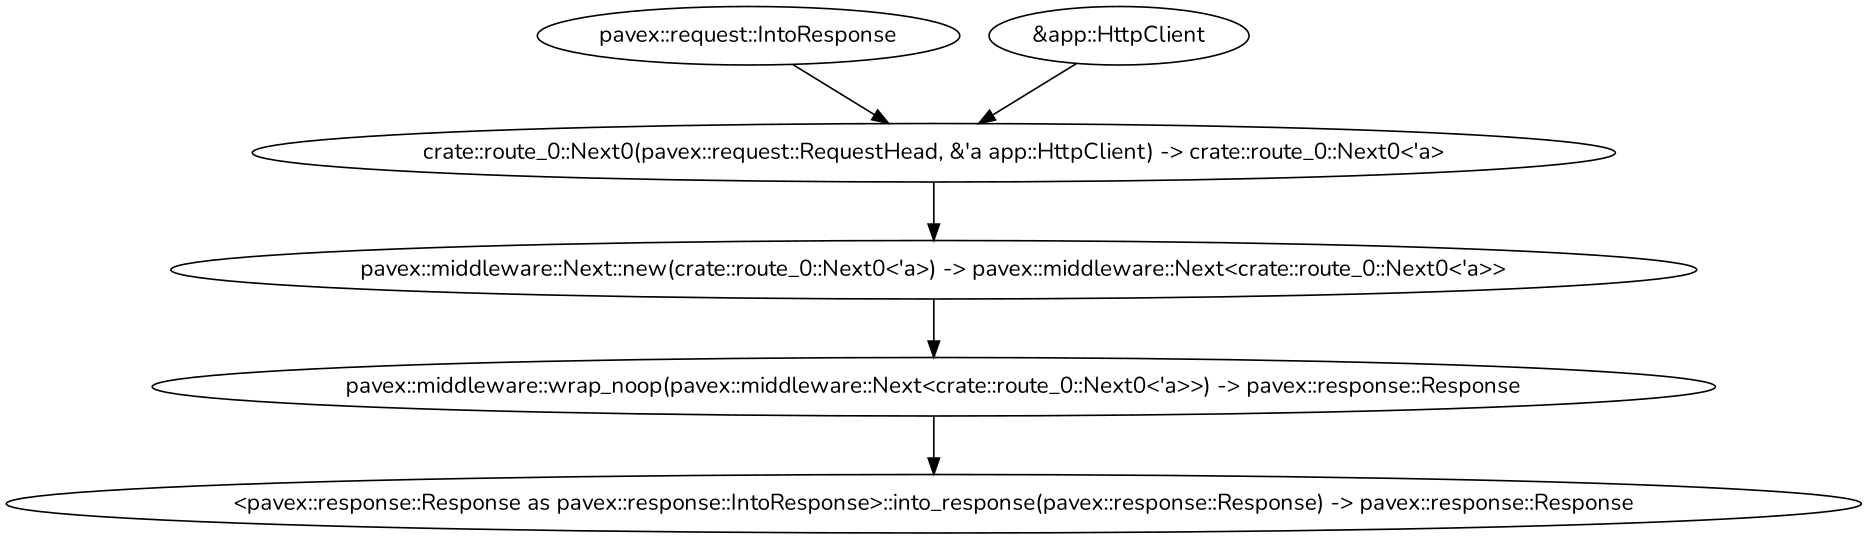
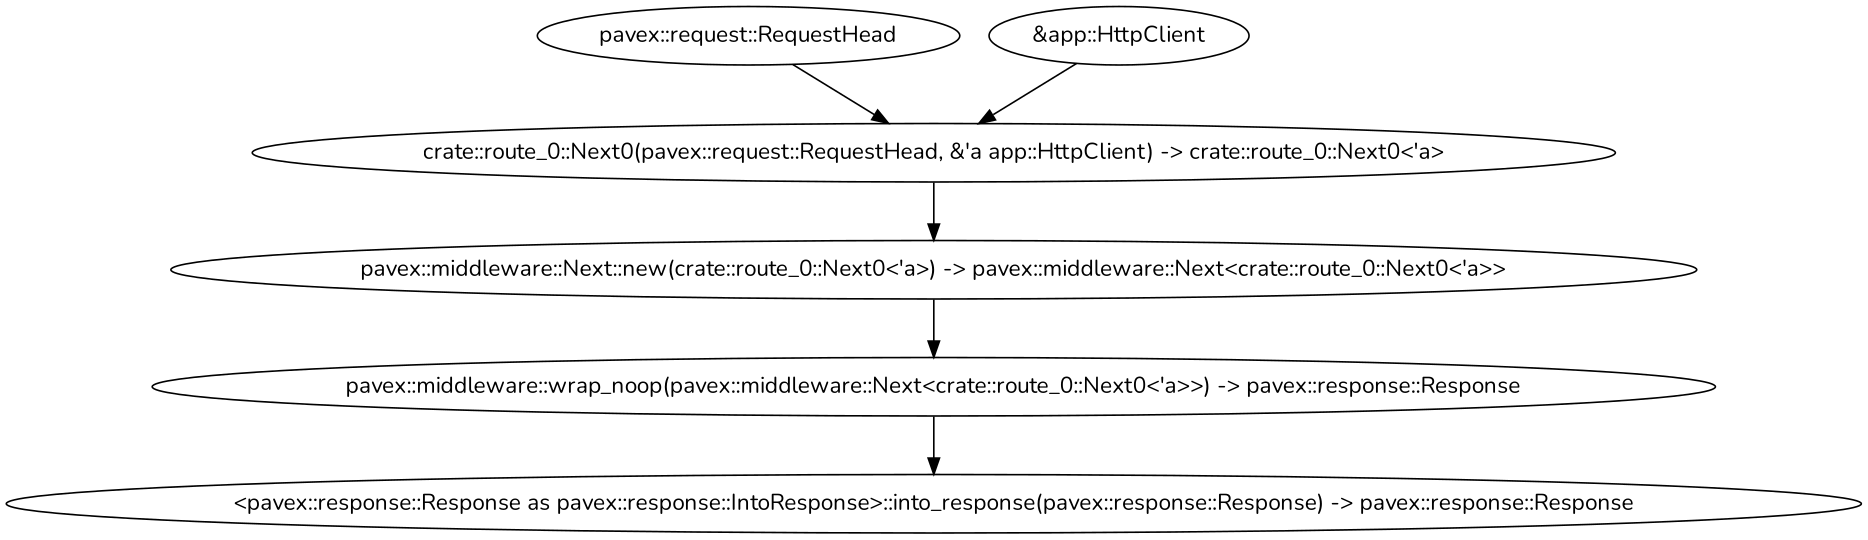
  digraph {
    fontname=Nunito
    node [fontname=Nunito]
    edge [fontname=Nunito]
    n1 [label="pavex::middleware::wrap_noop(pavex::middleware::Next<crate::route_0::Next0<'a>>) -> pavex::response::Response"]
    n2 [label="<pavex::response::Response as pavex::response::IntoResponse>::into_response(pavex::response::Response) -> pavex::response::Response"]
    n3 [label="pavex::middleware::Next::new(crate::route_0::Next0<'a>) -> pavex::middleware::Next<crate::route_0::Next0<'a>>"]
    n4 [label="crate::route_0::Next0(pavex::request::RequestHead, &'a app::HttpClient) -> crate::route_0::Next0<'a>"]
-   n5 [label="pavex::request::IntoResponse"]
+   n5 [label="pavex::request::RequestHead"]
    n6 [label="&app::HttpClient"]
    n1 -> n2
    n3 -> n1
    n4 -> n3
    n5 -> n4
    n6 -> n4
  }
